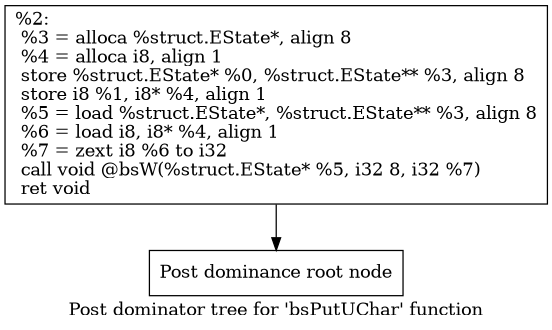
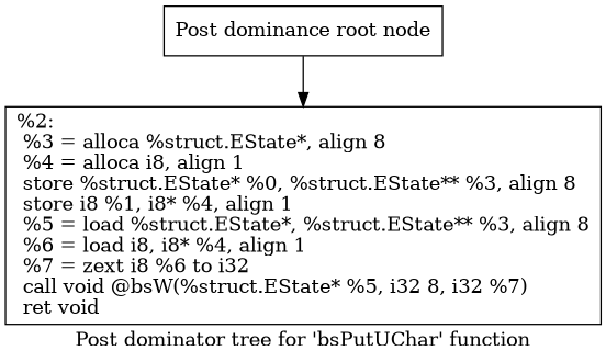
  digraph {
    label="Post dominator tree for 'bsPutUChar' function"
    node [shape=record]
    n1 [label="{Post dominance root node}"]
    n2 [label="{%2:\l  %3 = alloca %struct.EState*, align 8\l  %4 = alloca i8, align 1\l  store %struct.EState* %0, %struct.EState** %3, align 8\l  store i8 %1, i8* %4, align 1\l  %5 = load %struct.EState*, %struct.EState** %3, align 8\l  %6 = load i8, i8* %4, align 1\l  %7 = zext i8 %6 to i32\l  call void @bsW(%struct.EState* %5, i32 8, i32 %7)\l  ret void\l}"]
-   n2 -> n1
+   n1 -> n2
  }
